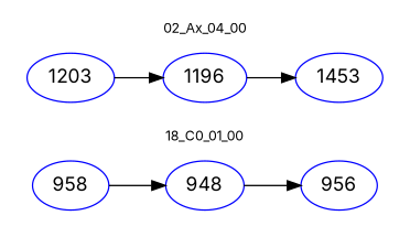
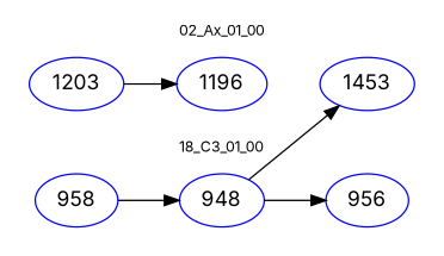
  digraph {
    fontname=Inter
    rankdir=LR
    node [color=blue fontname=Inter]
    edge [color=black fontname=Inter]
    n1 [label=1203]
    n2 [label=1196]
    n3 [label=1453]
    n4 [label=958]
    n5 [label=948]
    n6 [label=956]
    subgraph cluster_1 {
      color=white
      fontsize=10
-     label="02_Ax_04_00"
+     label="02_Ax_01_00"
      n1
      n2
      n3
    }
    subgraph cluster_2 {
      color=white
      fontsize=10
-     label="18_C0_01_00"
+     label="18_C3_01_00"
      n4
      n5
      n6
    }
    n1 -> n2
-   n2 -> n3
+   n5 -> n3
    n4 -> n5
    n5 -> n6
  }
